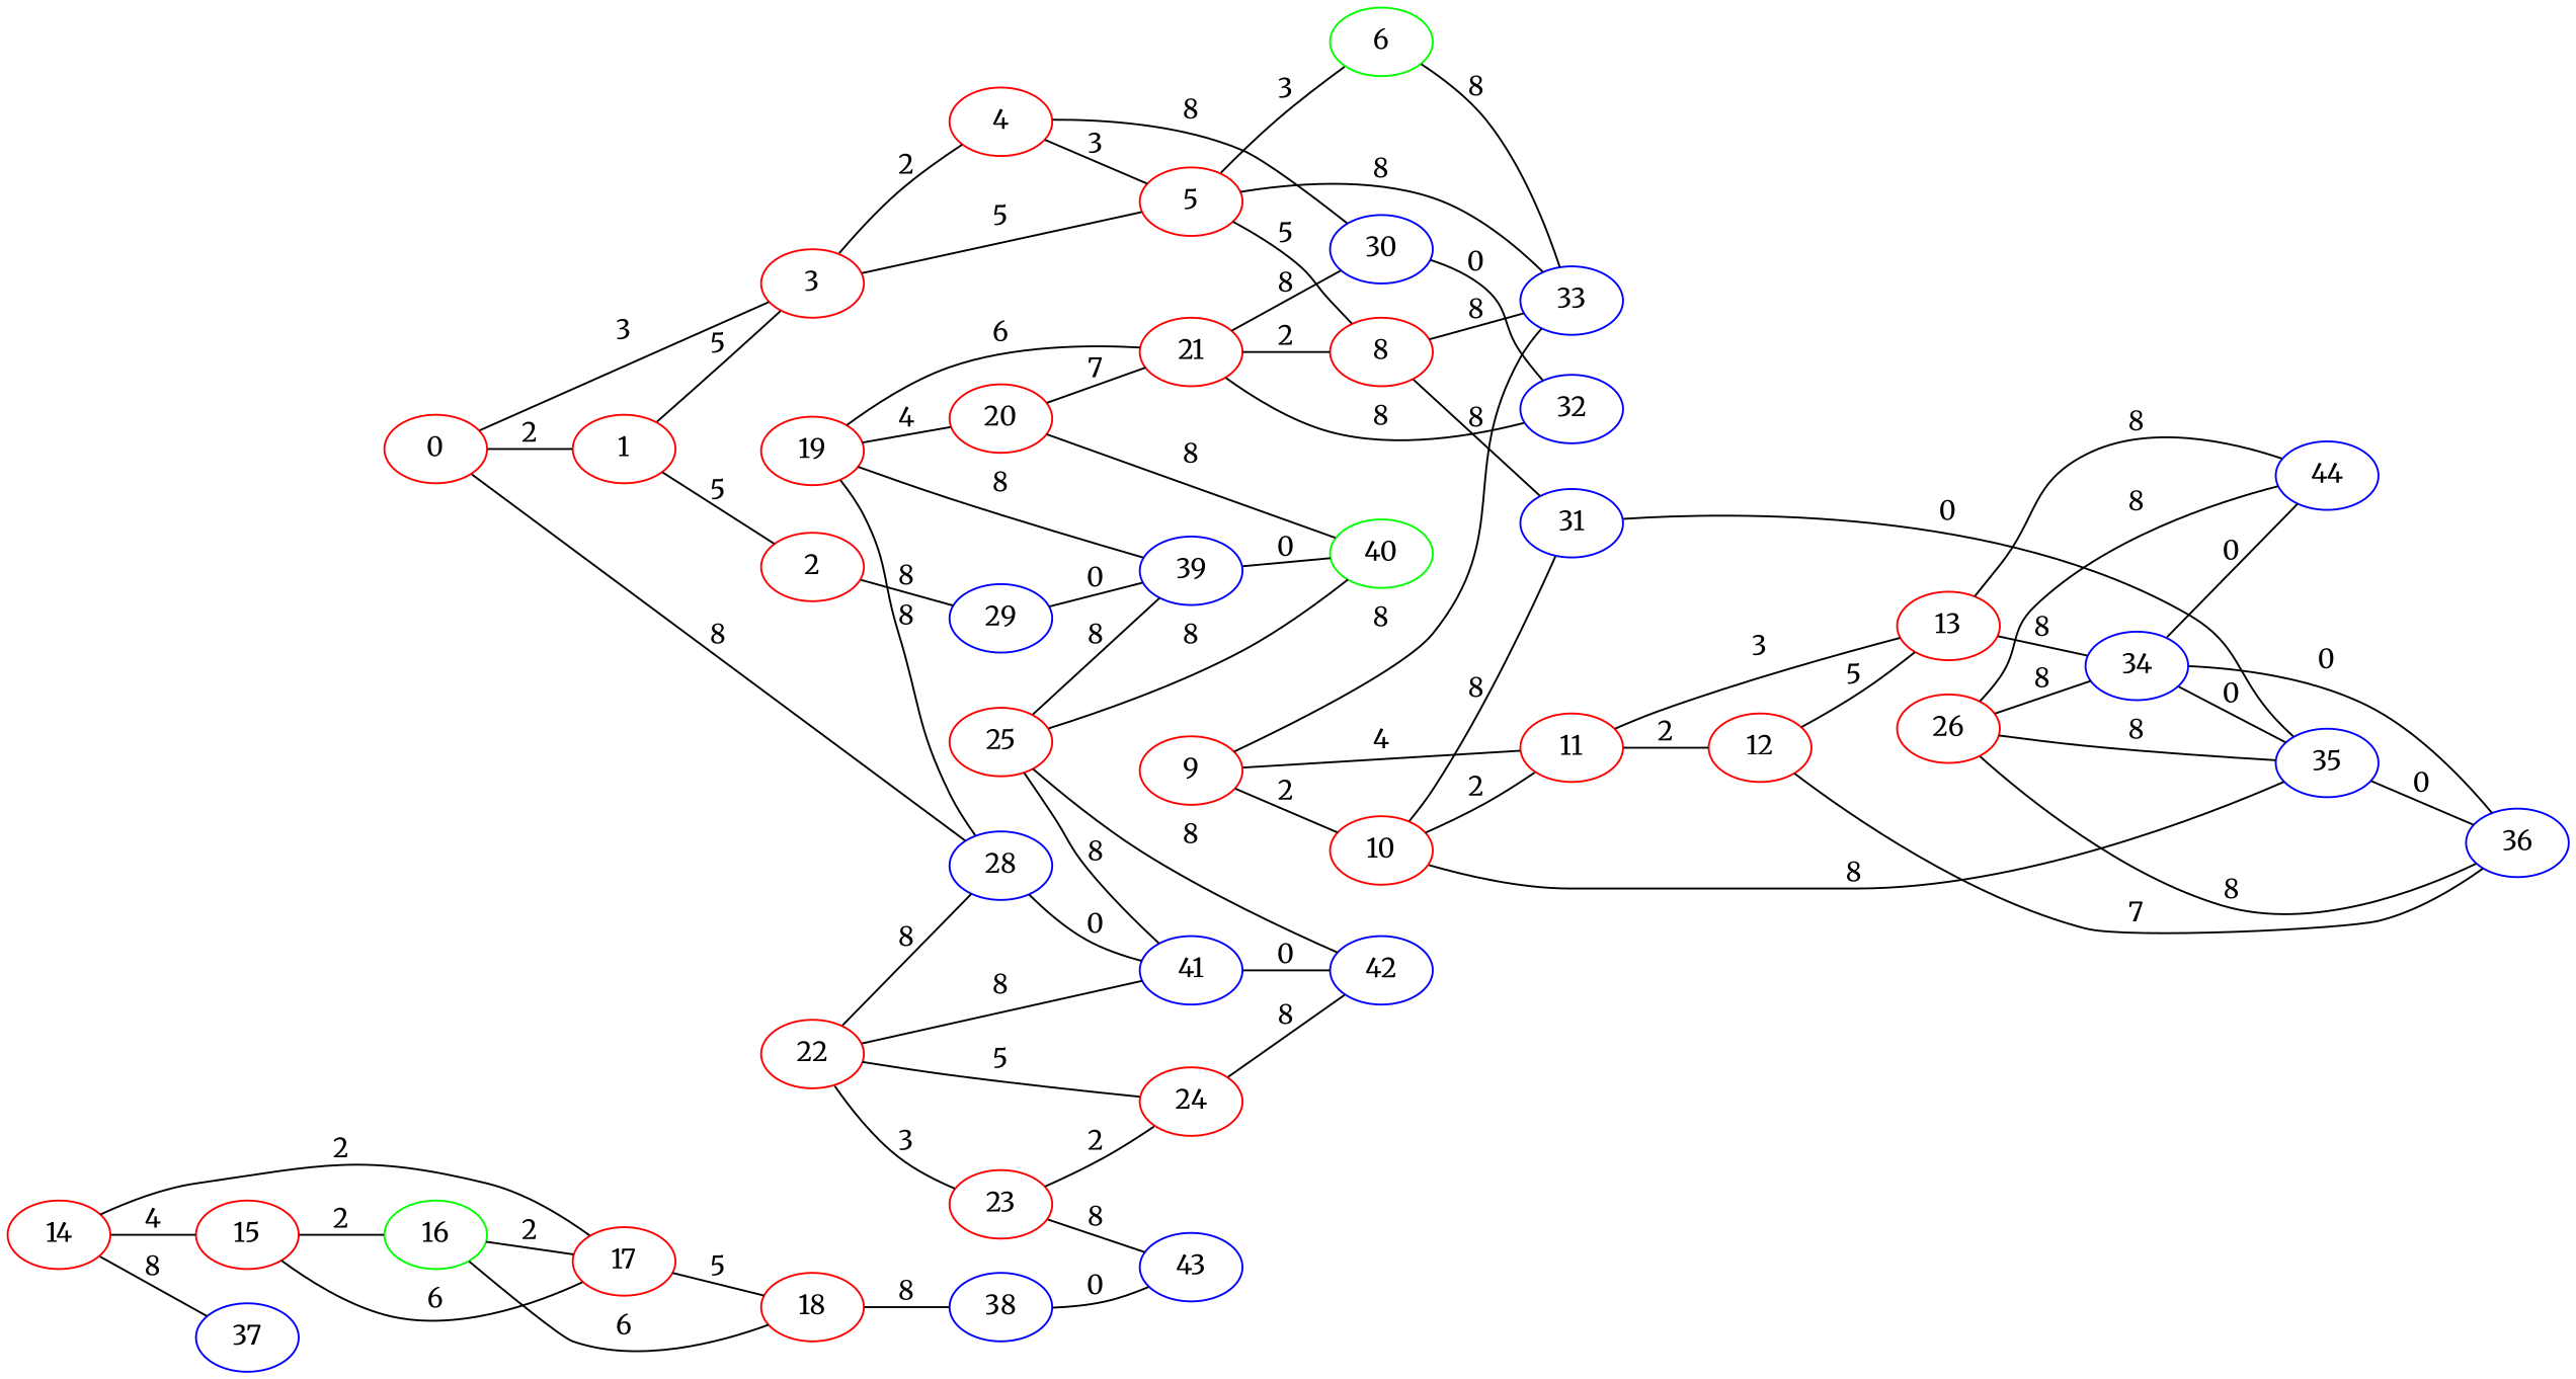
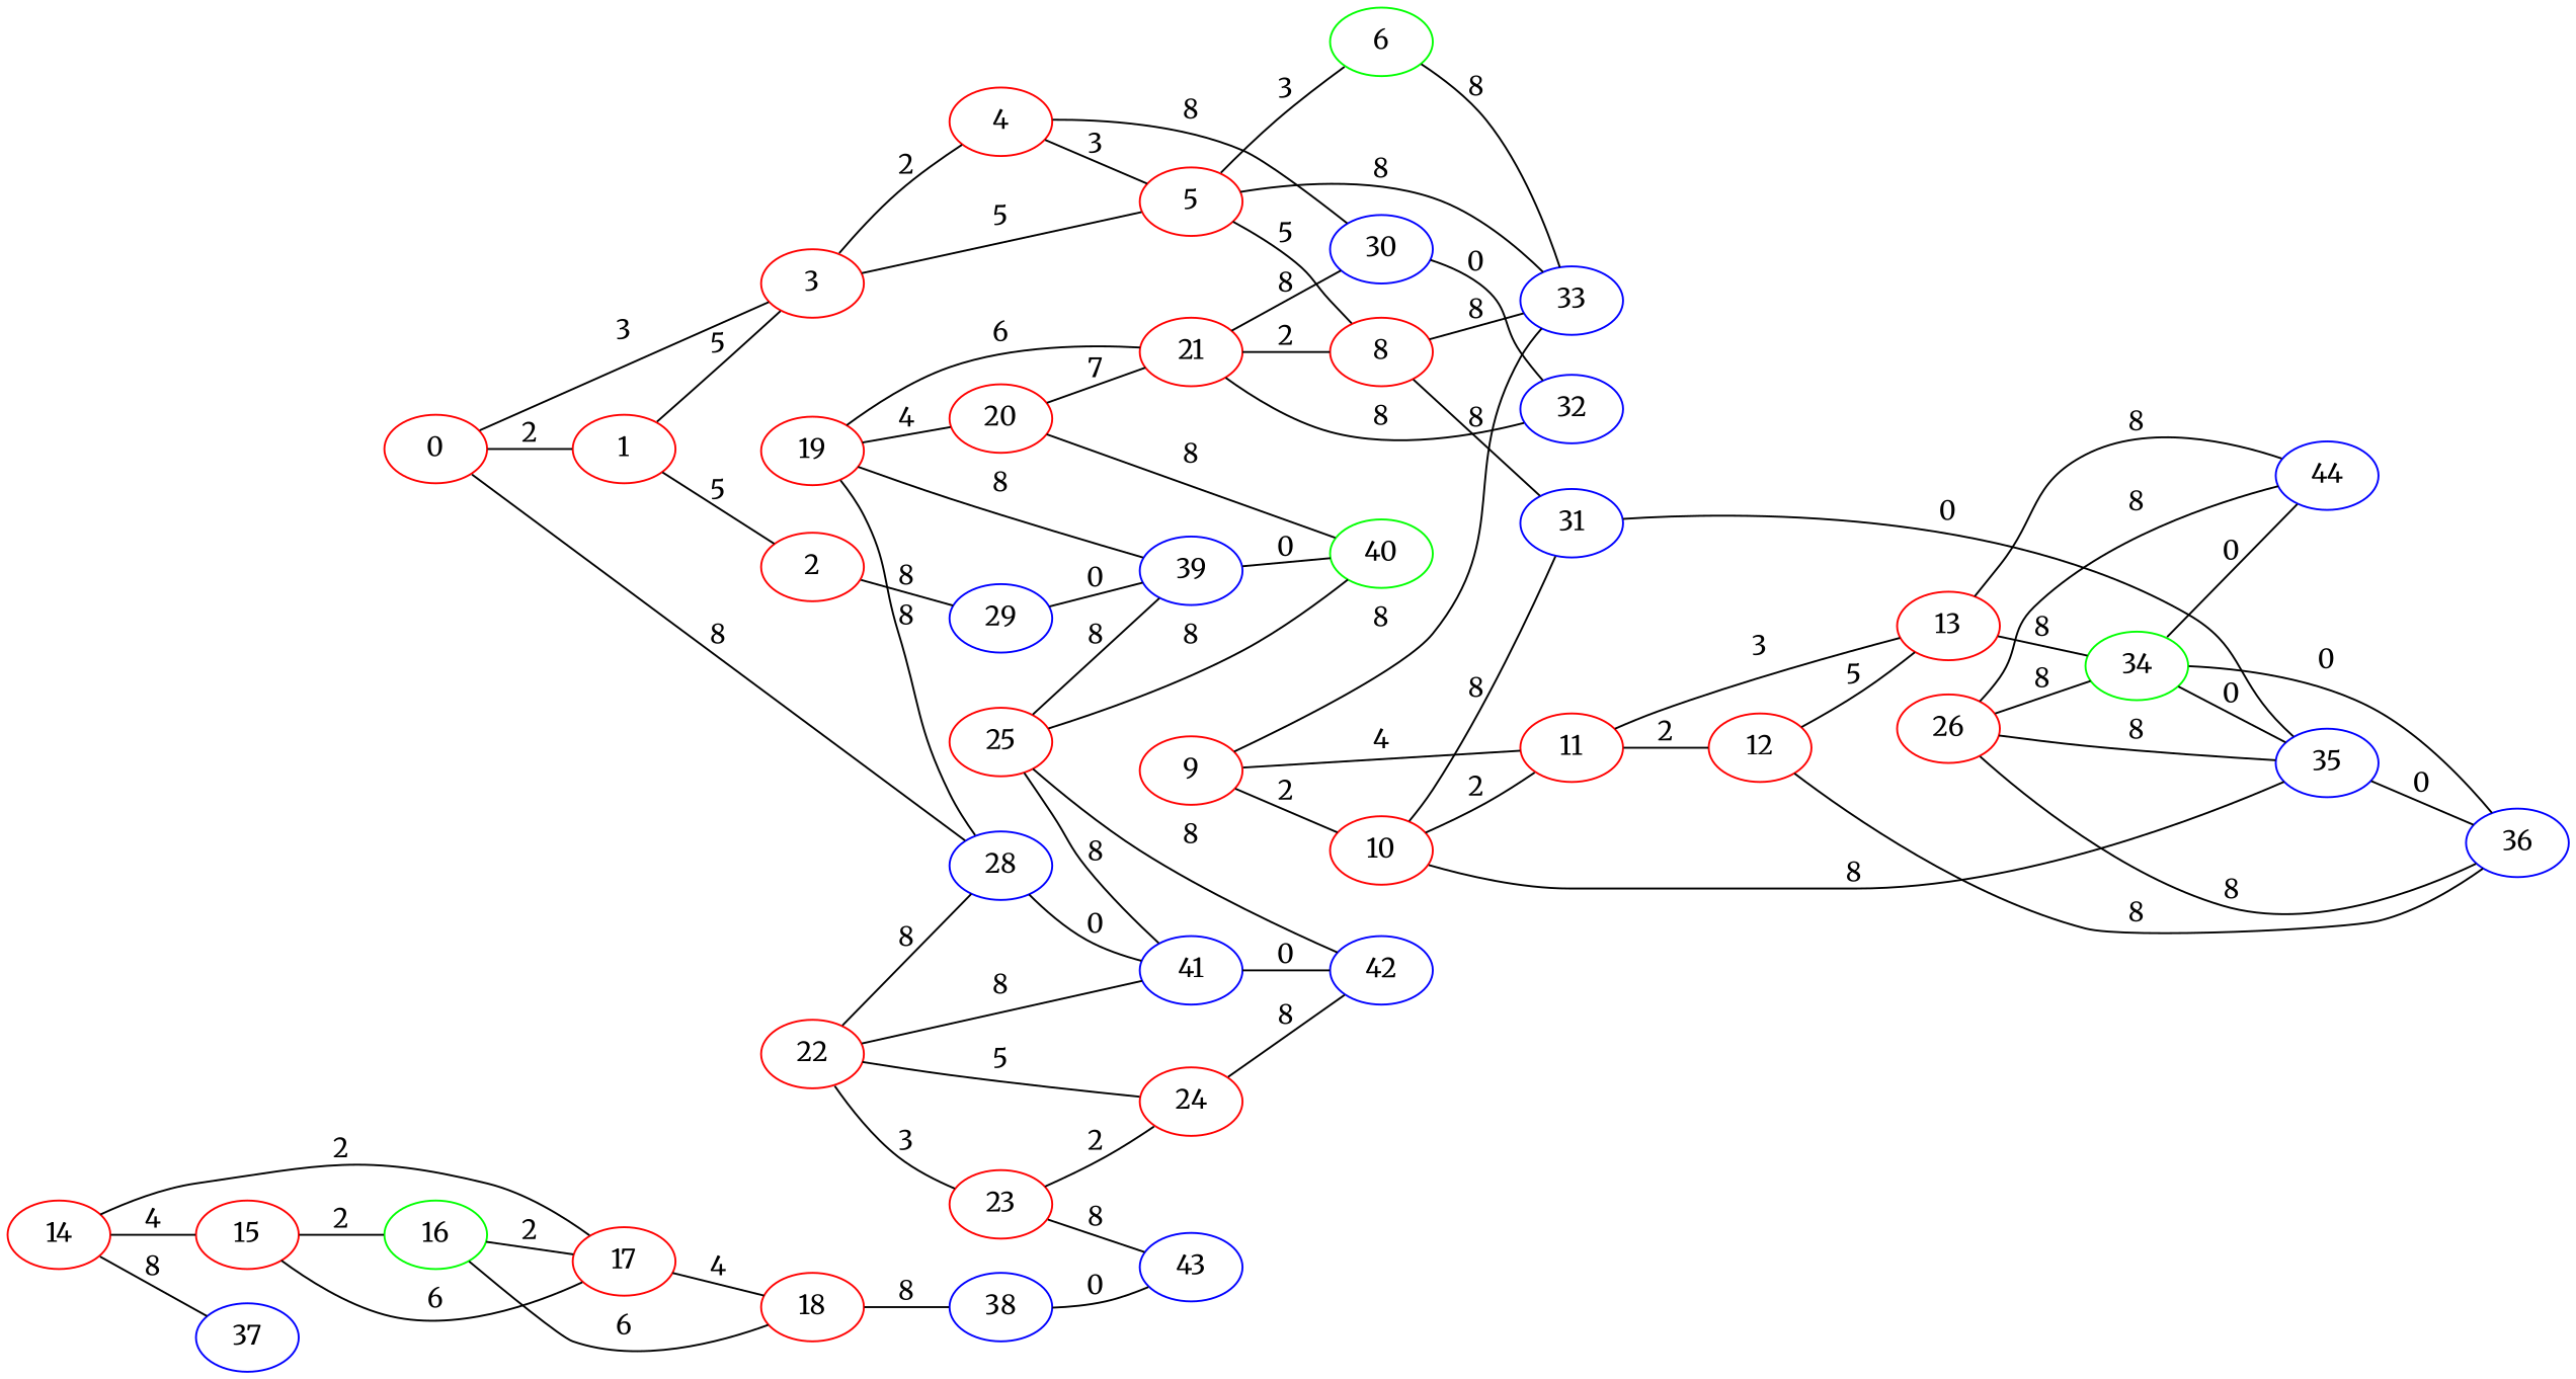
  graph {
    fontname=Merriweather
    rankdir=LR
    node [color=red fontname=Merriweather weight=1]
    edge [fontname=Merriweather]
    0
    1
    3
    28 [color=blue weight=3]
    2
    4
    5
    41 [color=blue weight=3]
    29 [color=blue weight=3]
    39 [color=blue weight=3]
    30 [color=blue weight=3]
    6 [color=green weight=2]
    8
    33 [color=blue weight=3]
    32 [color=blue weight=3]
    31 [color=blue weight=3]
    35 [color=blue weight=3]
    9
    10
    11
    12
    13
    36 [color=blue weight=3]
-   34 [color=blue weight=3]
+   34 [color=green weight=3]
    44 [color=blue weight=3]
    14
    15
    17
    37 [color=blue weight=3]
    16 [color=green weight=2]
    18
    38 [color=blue weight=3]
    43 [color=blue weight=3]
    19
    20
    21
    40 [color=green weight=3]
    22
    23
    24
    42 [color=blue weight=3]
    25
    26
    0 -- 1 [label=2]
    0 -- 3 [label=3]
    0 -- 28 [label=8]
    1 -- 3 [label=5]
    1 -- 2 [label=5]
    3 -- 4 [label=2]
    3 -- 5 [label=5]
    28 -- 41 [label=0]
    2 -- 29 [label=8]
    4 -- 5 [label=3]
    4 -- 30 [label=8]
    5 -- 6 [label=3]
    5 -- 8 [label=5]
    5 -- 33 [label=8]
    41 -- 42 [label=0]
    29 -- 39 [label=0]
    39 -- 40 [label=0]
    30 -- 32 [label=0]
    6 -- 33 [label=8]
    8 -- 33 [label=8]
    8 -- 31 [label=8]
    31 -- 35 [label=0]
    35 -- 36 [label=0]
    9 -- 33 [label=8]
    9 -- 10 [label=2]
    9 -- 11 [label=4]
    10 -- 31 [label=8]
    10 -- 35 [label=8]
    10 -- 11 [label=2]
    11 -- 12 [label=2]
    11 -- 13 [label=3]
    12 -- 13 [label=5]
-   12 -- 36 [label=7]
+   12 -- 36 [label=8]
    13 -- 34 [label=8]
    13 -- 44 [label=8]
    34 -- 35 [label=0]
    34 -- 36 [label=0]
    34 -- 44 [label=0]
    14 -- 15 [label=4]
    14 -- 17 [label=2]
    14 -- 37 [label=8]
    15 -- 17 [label=6]
    15 -- 16 [label=2]
-   17 -- 18 [label=5]
+   17 -- 18 [label=4]
    16 -- 17 [label=2]
    16 -- 18 [label=6]
    18 -- 38 [label=8]
    38 -- 43 [label=0]
    19 -- 28 [label=8]
    19 -- 39 [label=8]
    19 -- 20 [label=4]
    19 -- 21 [label=6]
    20 -- 21 [label=7]
    20 -- 40 [label=8]
    21 -- 30 [label=8]
    21 -- 8 [label=2]
    21 -- 32 [label=8]
    22 -- 28 [label=8]
    22 -- 41 [label=8]
    22 -- 23 [label=3]
    22 -- 24 [label=5]
    23 -- 43 [label=8]
    23 -- 24 [label=2]
    24 -- 42 [label=8]
    25 -- 41 [label=8]
    25 -- 39 [label=8]
    25 -- 40 [label=8]
    25 -- 42 [label=8]
    26 -- 35 [label=8]
    26 -- 36 [label=8]
    26 -- 34 [label=8]
    26 -- 44 [label=8]
  }
